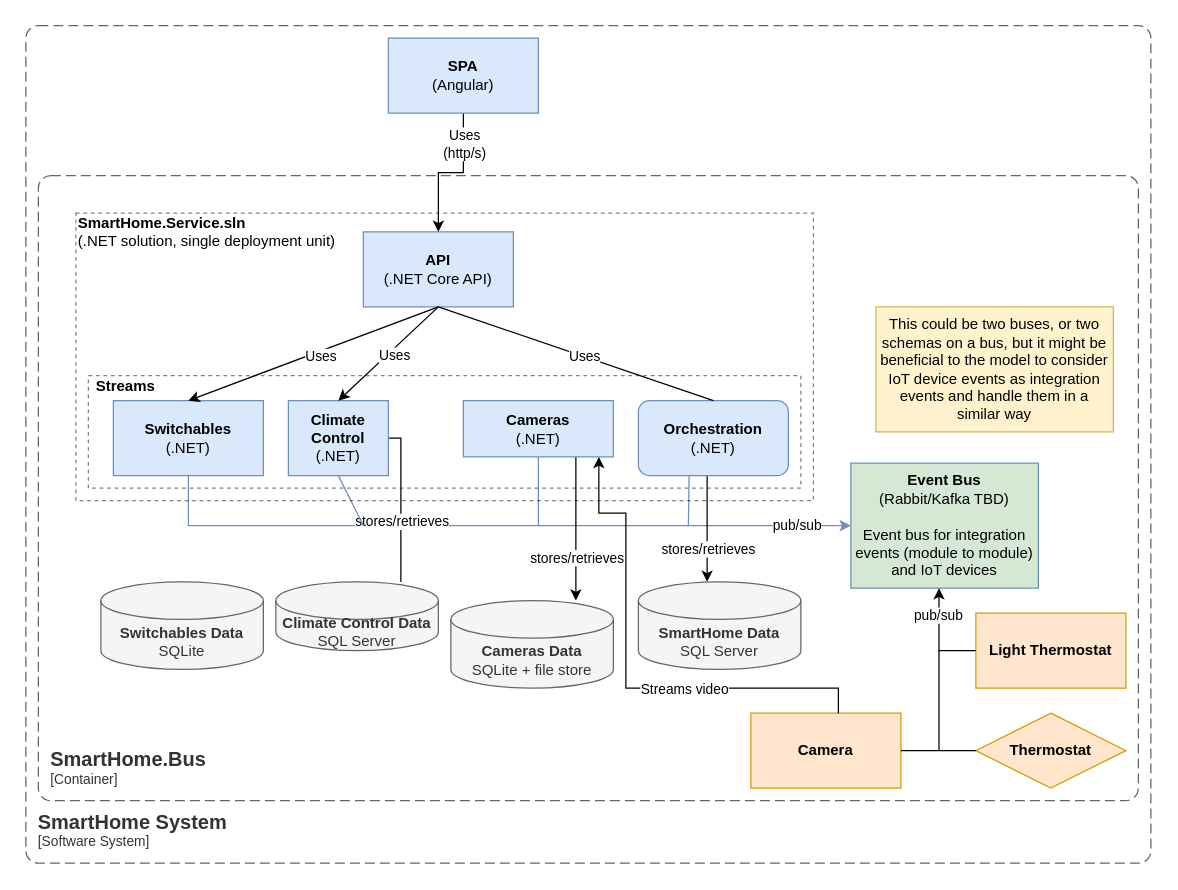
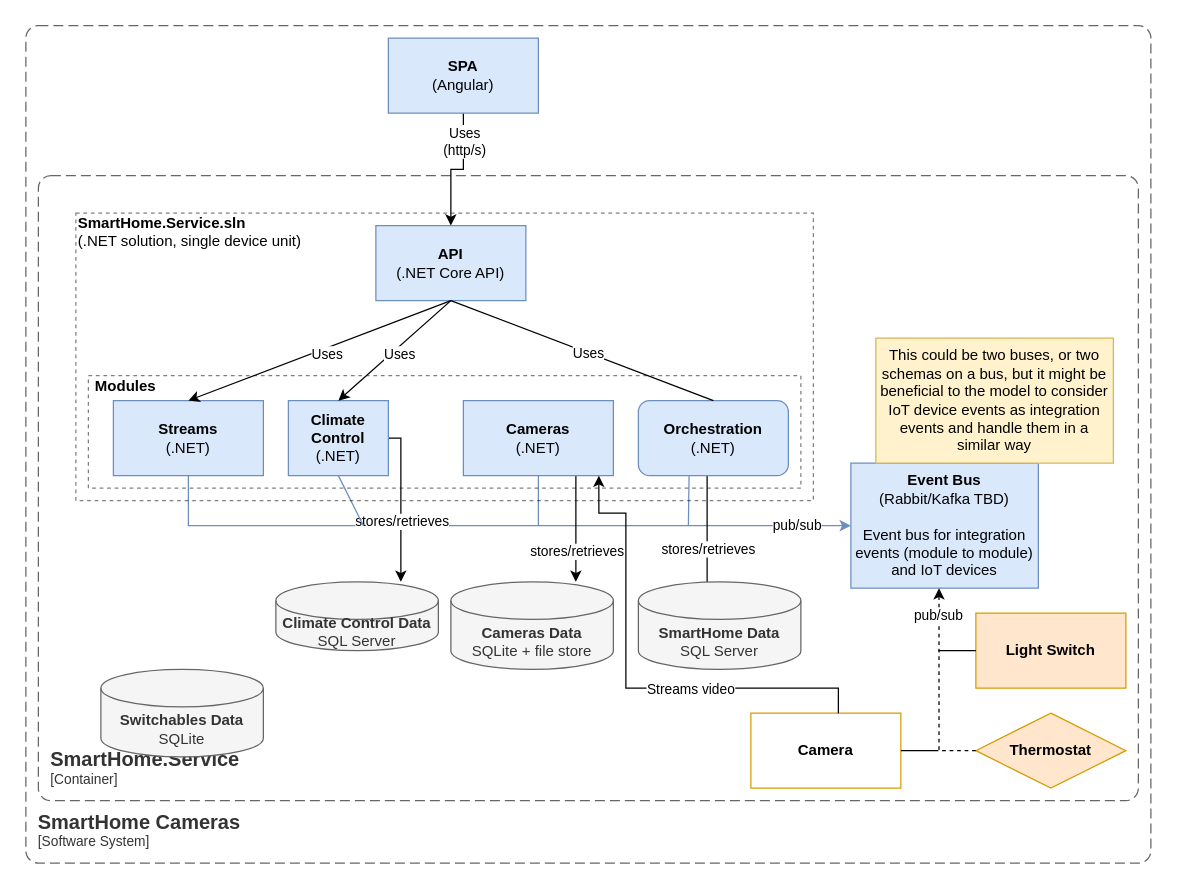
  <mxCell id="0" />
  <mxCell id="1" parent="0" />
  <mxCell id="2" value="" style="endArrow=classic;html=1;rounded=0;exitX=0.5;exitY=1;exitDx=0;exitDy=0;edgeStyle=orthogonalEdgeStyle;fillColor=#dae8fc;strokeColor=#6c8ebf;entryX=0;entryY=0.5;entryDx=0;entryDy=0;" edge="1" parent="1" source="8" target="27"><mxGeometry width="50" height="50" relative="1" as="geometry"><mxPoint x="340" y="450" as="sourcePoint" /><mxPoint x="650" y="410" as="targetPoint" /><Array as="points"><mxPoint x="150" y="420" /></Array></mxGeometry></mxCell>
  <mxCell id="3" value="pub/sub" style="edgeLabel;html=1;align=center;verticalAlign=middle;resizable=0;points=[];" vertex="1" connectable="0" parent="2"><mxGeometry x="0.8" y="1" relative="1" as="geometry"><mxPoint x="13" as="offset" /></mxGeometry></mxCell>
- <mxCell id="4" value="&lt;font style=&quot;font-size: 16px&quot;&gt;&lt;b&gt;&lt;div style=&quot;text-align: left&quot;&gt;SmartHome.Bus&lt;/div&gt;&lt;/b&gt;&lt;/font&gt;&lt;div style=&quot;text-align: left&quot;&gt;[Container]&lt;/div&gt;" style="rounded=1;fontSize=11;whiteSpace=wrap;html=1;dashed=1;arcSize=20;fillColor=none;strokeColor=#666666;fontColor=#333333;labelBackgroundColor=none;align=left;verticalAlign=bottom;labelBorderColor=none;spacingTop=0;spacing=10;dashPattern=8 4;metaEdit=1;rotatable=0;perimeter=rectanglePerimeter;noLabel=0;labelPadding=0;allowArrows=0;connectable=0;expand=0;recursiveResize=0;editable=1;pointerEvents=0;absoluteArcSize=1;points=[[0.25,0,0],[0.5,0,0],[0.75,0,0],[1,0.25,0],[1,0.5,0],[1,0.75,0],[0.75,1,0],[0.5,1,0],[0.25,1,0],[0,0.75,0],[0,0.5,0],[0,0.25,0]];" parent="1" vertex="1"><mxGeometry x="30" y="140" width="880" height="500" as="geometry" /></mxCell>
- <mxCell id="5" value="&lt;b&gt;Switchables Data&lt;/b&gt;&lt;br&gt;SQLite" style="shape=cylinder3;whiteSpace=wrap;html=1;boundedLbl=1;backgroundOutline=1;size=15;fillColor=#f5f5f5;fontColor=#333333;strokeColor=#666666;" parent="1" vertex="1"><mxGeometry x="80" y="465" width="130" height="70" as="geometry" /></mxCell>
- <mxCell id="6" value="&lt;font style=&quot;font-size: 16px&quot;&gt;&lt;b&gt;&lt;div style=&quot;text-align: left&quot;&gt;SmartHome System&lt;/div&gt;&lt;/b&gt;&lt;/font&gt;&lt;div style=&quot;text-align: left&quot;&gt;[Software System]&lt;/div&gt;" style="rounded=1;fontSize=11;whiteSpace=wrap;html=1;dashed=1;arcSize=20;fillColor=none;strokeColor=#666666;fontColor=#333333;labelBackgroundColor=none;align=left;verticalAlign=bottom;labelBorderColor=none;spacingTop=0;spacing=10;dashPattern=8 4;metaEdit=1;rotatable=0;perimeter=rectanglePerimeter;noLabel=0;labelPadding=0;allowArrows=0;connectable=0;expand=0;recursiveResize=0;editable=1;pointerEvents=0;absoluteArcSize=1;points=[[0.25,0,0],[0.5,0,0],[0.75,0,0],[1,0.25,0],[1,0.5,0],[1,0.75,0],[0.75,1,0],[0.5,1,0],[0.25,1,0],[0,0.75,0],[0,0.5,0],[0,0.25,0]];" parent="1" vertex="1"><mxGeometry x="20" y="20" width="900" height="670" as="geometry" /></mxCell>
- <mxCell id="7" value="&lt;b&gt;API&lt;/b&gt;&lt;br&gt;(.NET Core API)" style="rounded=0;whiteSpace=wrap;html=1;fillColor=#dae8fc;strokeColor=#6c8ebf;" parent="1" vertex="1"><mxGeometry x="290" y="185" width="120" height="60" as="geometry" /></mxCell>
- <mxCell id="8" value="&lt;b&gt;Switchables&lt;/b&gt;&lt;br&gt;(.NET)" style="rounded=0;whiteSpace=wrap;html=1;fillColor=#dae8fc;strokeColor=#6c8ebf;" parent="1" vertex="1"><mxGeometry x="90" y="320" width="120" height="60" as="geometry" /></mxCell>
- <mxCell id="9" value="" style="edgeStyle=orthogonalEdgeStyle;rounded=0;orthogonalLoop=1;jettySize=auto;html=1;endArrow=none;" parent="1" source="11" target="18" edge="1"><mxGeometry relative="1" as="geometry"><Array as="points"><mxPoint x="320" y="390" /><mxPoint x="320" y="390" /></Array></mxGeometry></mxCell>
+ <mxCell id="4" value="&lt;font style=&quot;font-size: 16px&quot;&gt;&lt;b&gt;&lt;div style=&quot;text-align: left&quot;&gt;SmartHome.Service&lt;/div&gt;&lt;/b&gt;&lt;/font&gt;&lt;div style=&quot;text-align: left&quot;&gt;[Container]&lt;/div&gt;" style="rounded=1;fontSize=11;whiteSpace=wrap;html=1;dashed=1;arcSize=20;fillColor=none;strokeColor=#666666;fontColor=#333333;labelBackgroundColor=none;align=left;verticalAlign=bottom;labelBorderColor=none;spacingTop=0;spacing=10;dashPattern=8 4;metaEdit=1;rotatable=0;perimeter=rectanglePerimeter;noLabel=0;labelPadding=0;allowArrows=0;connectable=0;expand=0;recursiveResize=0;editable=1;pointerEvents=0;absoluteArcSize=1;points=[[0.25,0,0],[0.5,0,0],[0.75,0,0],[1,0.25,0],[1,0.5,0],[1,0.75,0],[0.75,1,0],[0.5,1,0],[0.25,1,0],[0,0.75,0],[0,0.5,0],[0,0.25,0]];" parent="1" vertex="1"><mxGeometry x="30" y="140" width="880" height="500" as="geometry" /></mxCell>
+ <mxCell id="5" value="&lt;b&gt;Switchables Data&lt;/b&gt;&lt;br&gt;SQLite" style="shape=cylinder3;whiteSpace=wrap;html=1;boundedLbl=1;backgroundOutline=1;size=15;fillColor=#f5f5f5;fontColor=#333333;strokeColor=#666666;" parent="1" vertex="1"><mxGeometry x="80" y="535" width="130" height="70" as="geometry" /></mxCell>
+ <mxCell id="6" value="&lt;font style=&quot;font-size: 16px&quot;&gt;&lt;b&gt;&lt;div style=&quot;text-align: left&quot;&gt;SmartHome Cameras&lt;/div&gt;&lt;/b&gt;&lt;/font&gt;&lt;div style=&quot;text-align: left&quot;&gt;[Software System]&lt;/div&gt;" style="rounded=1;fontSize=11;whiteSpace=wrap;html=1;dashed=1;arcSize=20;fillColor=none;strokeColor=#666666;fontColor=#333333;labelBackgroundColor=none;align=left;verticalAlign=bottom;labelBorderColor=none;spacingTop=0;spacing=10;dashPattern=8 4;metaEdit=1;rotatable=0;perimeter=rectanglePerimeter;noLabel=0;labelPadding=0;allowArrows=0;connectable=0;expand=0;recursiveResize=0;editable=1;pointerEvents=0;absoluteArcSize=1;points=[[0.25,0,0],[0.5,0,0],[0.75,0,0],[1,0.25,0],[1,0.5,0],[1,0.75,0],[0.75,1,0],[0.5,1,0],[0.25,1,0],[0,0.75,0],[0,0.5,0],[0,0.25,0]];" parent="1" vertex="1"><mxGeometry x="20" y="20" width="900" height="670" as="geometry" /></mxCell>
+ <mxCell id="7" value="&lt;b&gt;API&lt;/b&gt;&lt;br&gt;(.NET Core API)" style="rounded=0;whiteSpace=wrap;html=1;fillColor=#dae8fc;strokeColor=#6c8ebf;" parent="1" vertex="1"><mxGeometry x="300" y="180" width="120" height="60" as="geometry" /></mxCell>
+ <mxCell id="8" value="&lt;b&gt;Streams&lt;/b&gt;&lt;br&gt;(.NET)" style="rounded=0;whiteSpace=wrap;html=1;fillColor=#dae8fc;strokeColor=#6c8ebf;" parent="1" vertex="1"><mxGeometry x="90" y="320" width="120" height="60" as="geometry" /></mxCell>
+ <mxCell id="9" value="" style="edgeStyle=orthogonalEdgeStyle;rounded=0;orthogonalLoop=1;jettySize=auto;html=1;" parent="1" source="11" target="18" edge="1"><mxGeometry relative="1" as="geometry"><Array as="points"><mxPoint x="320" y="390" /><mxPoint x="320" y="390" /></Array></mxGeometry></mxCell>
  <mxCell id="10" value="stores/retrieves" style="edgeLabel;html=1;align=center;verticalAlign=middle;resizable=0;points=[];" parent="9" vertex="1" connectable="0"><mxGeometry x="-0.26" relative="1" as="geometry"><mxPoint y="30" as="offset" /></mxGeometry></mxCell>
  <mxCell id="11" value="&lt;b&gt;Climate Control&lt;/b&gt;&lt;br&gt;(.NET)" style="rounded=0;whiteSpace=wrap;html=1;fillColor=#dae8fc;strokeColor=#6c8ebf;" parent="1" vertex="1"><mxGeometry x="230" y="320" width="80" height="60" as="geometry" /></mxCell>
  <mxCell id="12" value="" style="edgeStyle=orthogonalEdgeStyle;rounded=0;orthogonalLoop=1;jettySize=auto;html=1;" parent="1" source="14" target="19" edge="1"><mxGeometry relative="1" as="geometry"><Array as="points"><mxPoint x="460" y="400" /><mxPoint x="460" y="400" /></Array></mxGeometry></mxCell>
  <mxCell id="13" value="stores/retrieves" style="edgeLabel;html=1;align=center;verticalAlign=middle;resizable=0;points=[];" parent="12" vertex="1" connectable="0"><mxGeometry x="0.38" y="-1" relative="1" as="geometry"><mxPoint x="1" y="1" as="offset" /></mxGeometry></mxCell>
- <mxCell id="14" value="&lt;b&gt;Cameras&lt;/b&gt;&lt;br&gt;(.NET)" style="rounded=0;whiteSpace=wrap;html=1;fillColor=#dae8fc;strokeColor=#6c8ebf;" parent="1" vertex="1"><mxGeometry x="370" y="320" width="120" height="45" as="geometry" /></mxCell>
- <mxCell id="15" value="" style="edgeStyle=orthogonalEdgeStyle;rounded=0;orthogonalLoop=1;jettySize=auto;html=1;" parent="1" source="17" target="20" edge="1"><mxGeometry relative="1" as="geometry"><Array as="points"><mxPoint x="565" y="390" /><mxPoint x="565" y="390" /></Array></mxGeometry></mxCell>
+ <mxCell id="14" value="&lt;b&gt;Cameras&lt;/b&gt;&lt;br&gt;(.NET)" style="rounded=0;whiteSpace=wrap;html=1;fillColor=#dae8fc;strokeColor=#6c8ebf;" parent="1" vertex="1"><mxGeometry x="370" y="320" width="120" height="60" as="geometry" /></mxCell>
+ <mxCell id="15" value="" style="edgeStyle=orthogonalEdgeStyle;rounded=0;orthogonalLoop=1;jettySize=auto;html=1;endArrow=none;" parent="1" source="17" target="20" edge="1"><mxGeometry relative="1" as="geometry"><Array as="points"><mxPoint x="565" y="390" /><mxPoint x="565" y="390" /></Array></mxGeometry></mxCell>
  <mxCell id="16" value="stores/retrieves" style="edgeLabel;html=1;align=center;verticalAlign=middle;resizable=0;points=[];" parent="15" vertex="1" connectable="0"><mxGeometry x="0.358" relative="1" as="geometry"><mxPoint as="offset" /></mxGeometry></mxCell>
  <mxCell id="17" value="&lt;b&gt;Orchestration&lt;/b&gt;&lt;br&gt;(.NET)" style="whiteSpace=wrap;html=1;fillColor=#dae8fc;strokeColor=#6c8ebf;rounded=1;" parent="1" vertex="1"><mxGeometry x="510" y="320" width="120" height="60" as="geometry" /></mxCell>
  <mxCell id="18" value="&lt;b&gt;Climate Control Data&lt;/b&gt;&lt;br&gt;SQL Server" style="shape=cylinder3;whiteSpace=wrap;html=1;boundedLbl=1;backgroundOutline=1;size=15;fillColor=#f5f5f5;fontColor=#333333;strokeColor=#666666;" parent="1" vertex="1"><mxGeometry x="220" y="465" width="130" height="55" as="geometry" /></mxCell>
- <mxCell id="19" value="&lt;b&gt;Cameras Data&lt;/b&gt;&lt;br&gt;SQLite + file store" style="shape=cylinder3;whiteSpace=wrap;html=1;boundedLbl=1;backgroundOutline=1;size=15;fillColor=#f5f5f5;fontColor=#333333;strokeColor=#666666;" parent="1" vertex="1"><mxGeometry x="360" y="480" width="130" height="70" as="geometry" /></mxCell>
+ <mxCell id="19" value="&lt;b&gt;Cameras Data&lt;/b&gt;&lt;br&gt;SQLite + file store" style="shape=cylinder3;whiteSpace=wrap;html=1;boundedLbl=1;backgroundOutline=1;size=15;fillColor=#f5f5f5;fontColor=#333333;strokeColor=#666666;" parent="1" vertex="1"><mxGeometry x="360" y="465" width="130" height="70" as="geometry" /></mxCell>
  <mxCell id="20" value="&lt;b&gt;SmartHome Data&lt;/b&gt;&lt;br&gt;SQL Server" style="shape=cylinder3;whiteSpace=wrap;html=1;boundedLbl=1;backgroundOutline=1;size=15;fillColor=#f5f5f5;fontColor=#333333;strokeColor=#666666;" parent="1" vertex="1"><mxGeometry x="510" y="465" width="130" height="70" as="geometry" /></mxCell>
  <mxCell id="21" value="" style="endArrow=classic;html=1;rounded=0;exitX=0.5;exitY=1;exitDx=0;exitDy=0;entryX=0.5;entryY=0;entryDx=0;entryDy=0;" parent="1" source="7" target="8" edge="1"><mxGeometry width="50" height="50" relative="1" as="geometry"><mxPoint x="340" y="400" as="sourcePoint" /><mxPoint x="390" y="350" as="targetPoint" /></mxGeometry></mxCell>
  <mxCell id="22" value="Uses" style="edgeLabel;html=1;align=center;verticalAlign=middle;resizable=0;points=[];" parent="21" vertex="1" connectable="0"><mxGeometry x="0.185" y="1" relative="1" as="geometry"><mxPoint x="24" y="-6" as="offset" /></mxGeometry></mxCell>
  <mxCell id="23" value="" style="endArrow=classic;html=1;rounded=0;entryX=0.5;entryY=0;entryDx=0;entryDy=0;exitX=0.5;exitY=1;exitDx=0;exitDy=0;" parent="1" target="11" edge="1" source="7"><mxGeometry width="50" height="50" relative="1" as="geometry"><mxPoint x="360" y="230" as="sourcePoint" /><mxPoint x="390" y="350" as="targetPoint" /></mxGeometry></mxCell>
  <mxCell id="24" value="Uses" style="edgeLabel;html=1;align=center;verticalAlign=middle;resizable=0;points=[];" parent="23" vertex="1" connectable="0"><mxGeometry x="0.156" y="1" relative="1" as="geometry"><mxPoint x="10" y="-5" as="offset" /></mxGeometry></mxCell>
  <mxCell id="25" value="" style="endArrow=none;html=1;rounded=0;entryX=0.5;entryY=0;entryDx=0;entryDy=0;exitX=0.5;exitY=1;exitDx=0;exitDy=0;" parent="1" target="17" edge="1" source="7"><mxGeometry width="50" height="50" relative="1" as="geometry"><mxPoint x="360" y="230" as="sourcePoint" /><mxPoint x="390" y="350" as="targetPoint" /></mxGeometry></mxCell>
  <mxCell id="26" value="Uses" style="edgeLabel;html=1;align=center;verticalAlign=middle;resizable=0;points=[];" parent="25" vertex="1" connectable="0"><mxGeometry x="0.203" y="-1" relative="1" as="geometry"><mxPoint x="-16" y="-7" as="offset" /></mxGeometry></mxCell>
- <mxCell id="27" value="&lt;b&gt;Event Bus&lt;br&gt;&lt;/b&gt;(Rabbit/Kafka TBD)&lt;br&gt;&lt;br&gt;Event bus for integration events (module to module) and IoT devices" style="rounded=0;whiteSpace=wrap;html=1;fillColor=#d5e8d4;strokeColor=#6c8ebf;" parent="1" vertex="1"><mxGeometry x="680" y="370" width="150" height="100" as="geometry" /></mxCell>
- <mxCell id="28" value="This could be two buses, or two schemas on a bus, but it might be beneficial to the model to consider IoT device events as integration events and handle them in a similar way" style="rounded=0;whiteSpace=wrap;html=1;fillColor=#fff2cc;strokeColor=#d6b656;" parent="1" vertex="1"><mxGeometry x="700" y="245" width="190" height="100" as="geometry" /></mxCell>
- <mxCell id="29" value="&lt;b&gt;Light Thermostat&lt;/b&gt;" style="rounded=0;whiteSpace=wrap;html=1;fillColor=#ffe6cc;strokeColor=#d79b00;" parent="1" vertex="1"><mxGeometry x="780" y="490" width="120" height="60" as="geometry" /></mxCell>
+ <mxCell id="27" value="&lt;b&gt;Event Bus&lt;br&gt;&lt;/b&gt;(Rabbit/Kafka TBD)&lt;br&gt;&lt;br&gt;Event bus for integration events (module to module) and IoT devices" style="rounded=0;whiteSpace=wrap;html=1;fillColor=#dae8fc;strokeColor=#6c8ebf;" parent="1" vertex="1"><mxGeometry x="680" y="370" width="150" height="100" as="geometry" /></mxCell>
+ <mxCell id="28" value="This could be two buses, or two schemas on a bus, but it might be beneficial to the model to consider IoT device events as integration events and handle them in a similar way" style="rounded=0;whiteSpace=wrap;html=1;fillColor=#fff2cc;strokeColor=#d6b656;" parent="1" vertex="1"><mxGeometry x="700" y="270" width="190" height="100" as="geometry" /></mxCell>
+ <mxCell id="29" value="&lt;b&gt;Light Switch&lt;/b&gt;" style="rounded=0;whiteSpace=wrap;html=1;fillColor=#ffe6cc;strokeColor=#d79b00;" parent="1" vertex="1"><mxGeometry x="780" y="490" width="120" height="60" as="geometry" /></mxCell>
  <mxCell id="30" value="&lt;b&gt;Thermostat&lt;/b&gt;" style="rhombus;whiteSpace=wrap;html=1;fillColor=#ffe6cc;strokeColor=#d79b00;" parent="1" vertex="1"><mxGeometry x="780" y="570" width="120" height="60" as="geometry" /></mxCell>
- <mxCell id="31" value="&lt;b&gt;Camera&lt;/b&gt;" style="rounded=0;whiteSpace=wrap;html=1;fillColor=#ffe6cc;strokeColor=#d79b00;" parent="1" vertex="1"><mxGeometry x="600" y="570" width="120" height="60" as="geometry" /></mxCell>
- <mxCell id="32" value="" style="endArrow=none;html=1;rounded=0;exitX=0.47;exitY=1.001;exitDx=0;exitDy=0;edgeStyle=orthogonalEdgeStyle;entryX=0;entryY=0.5;entryDx=0;entryDy=0;exitPerimeter=0;endFill=0;startArrow=classic;startFill=1;" parent="1" source="27" target="30" edge="1"><mxGeometry width="50" height="50" relative="1" as="geometry"><mxPoint x="520" y="570" as="sourcePoint" /><mxPoint x="750" y="570" as="targetPoint" /><Array as="points"><mxPoint x="751" y="600" /></Array></mxGeometry></mxCell>
+ <mxCell id="31" value="&lt;b&gt;Camera&lt;/b&gt;" style="rounded=0;whiteSpace=wrap;html=1;fillColor=#ffffff;strokeColor=#d79b00;" parent="1" vertex="1"><mxGeometry x="600" y="570" width="120" height="60" as="geometry" /></mxCell>
+ <mxCell id="32" value="" style="endArrow=none;html=1;rounded=0;exitX=0.47;exitY=1.001;exitDx=0;exitDy=0;edgeStyle=orthogonalEdgeStyle;entryX=0;entryY=0.5;entryDx=0;entryDy=0;exitPerimeter=0;endFill=0;startArrow=classic;startFill=1;dashed=1;" parent="1" source="27" target="30" edge="1"><mxGeometry width="50" height="50" relative="1" as="geometry"><mxPoint x="520" y="570" as="sourcePoint" /><mxPoint x="750" y="570" as="targetPoint" /><Array as="points"><mxPoint x="751" y="600" /></Array></mxGeometry></mxCell>
  <mxCell id="33" value="pub/sub" style="edgeLabel;html=1;align=center;verticalAlign=middle;resizable=0;points=[];" parent="32" vertex="1" connectable="0"><mxGeometry x="-0.735" y="-1" relative="1" as="geometry"><mxPoint as="offset" /></mxGeometry></mxCell>
  <mxCell id="34" value="" style="endArrow=none;html=1;rounded=0;endFill=0;" parent="1" edge="1"><mxGeometry width="50" height="50" relative="1" as="geometry"><mxPoint x="750" y="520" as="sourcePoint" /><mxPoint x="780" y="520" as="targetPoint" /></mxGeometry></mxCell>
  <mxCell id="35" value="" style="endArrow=none;html=1;rounded=0;edgeStyle=orthogonalEdgeStyle;endFill=0;" parent="1" edge="1"><mxGeometry width="50" height="50" relative="1" as="geometry"><mxPoint x="750" y="600" as="sourcePoint" /><mxPoint x="720" y="600" as="targetPoint" /></mxGeometry></mxCell>
  <mxCell id="36" value="" style="endArrow=classic;html=1;rounded=0;entryX=0.903;entryY=1;entryDx=0;entryDy=0;entryPerimeter=0;edgeStyle=orthogonalEdgeStyle;" parent="1" target="14" edge="1"><mxGeometry width="50" height="50" relative="1" as="geometry"><mxPoint x="670" y="570" as="sourcePoint" /><mxPoint x="600" y="420" as="targetPoint" /><Array as="points"><mxPoint x="670" y="550" /><mxPoint x="500" y="550" /><mxPoint x="500" y="410" /><mxPoint x="478" y="410" /></Array></mxGeometry></mxCell>
  <mxCell id="37" value="Streams video" style="edgeLabel;html=1;align=center;verticalAlign=middle;resizable=0;points=[];" parent="36" vertex="1" connectable="0"><mxGeometry x="-0.274" relative="1" as="geometry"><mxPoint as="offset" /></mxGeometry></mxCell>
  <mxCell id="38" value="" style="endArrow=none;html=1;rounded=0;entryX=0.5;entryY=1;entryDx=0;entryDy=0;fillColor=#dae8fc;strokeColor=#6c8ebf;" edge="1" parent="1" target="11"><mxGeometry width="50" height="50" relative="1" as="geometry"><mxPoint x="290" y="420" as="sourcePoint" /><mxPoint x="350" y="400" as="targetPoint" /></mxGeometry></mxCell>
  <mxCell id="39" value="" style="endArrow=none;html=1;rounded=0;entryX=0.5;entryY=1;entryDx=0;entryDy=0;fillColor=#dae8fc;strokeColor=#6c8ebf;" edge="1" parent="1" target="14"><mxGeometry width="50" height="50" relative="1" as="geometry"><mxPoint x="430" y="420" as="sourcePoint" /><mxPoint x="350" y="400" as="targetPoint" /></mxGeometry></mxCell>
  <mxCell id="40" value="" style="endArrow=none;html=1;rounded=0;entryX=0.338;entryY=1.003;entryDx=0;entryDy=0;entryPerimeter=0;fillColor=#dae8fc;strokeColor=#6c8ebf;" edge="1" parent="1" target="17"><mxGeometry width="50" height="50" relative="1" as="geometry"><mxPoint x="550" y="420" as="sourcePoint" /><mxPoint x="390" y="400" as="targetPoint" /></mxGeometry></mxCell>
  <mxCell id="41" value="" style="edgeStyle=orthogonalEdgeStyle;rounded=0;orthogonalLoop=1;jettySize=auto;html=1;" edge="1" parent="1" source="43" target="7"><mxGeometry relative="1" as="geometry" /></mxCell>
  <mxCell id="42" value="Uses&lt;br&gt;(http/s)" style="edgeLabel;html=1;align=center;verticalAlign=middle;resizable=0;points=[];" vertex="1" connectable="0" parent="41"><mxGeometry x="-0.73" y="-2" relative="1" as="geometry"><mxPoint x="2" y="8" as="offset" /></mxGeometry></mxCell>
  <mxCell id="43" value="&lt;b&gt;SPA&lt;/b&gt;&lt;br&gt;(Angular)" style="rounded=0;whiteSpace=wrap;html=1;fillColor=#dae8fc;strokeColor=#6c8ebf;" vertex="1" parent="1"><mxGeometry x="310" y="30" width="120" height="60" as="geometry" /></mxCell>
  <mxCell id="44" value="" style="group;dashed=1;dashPattern=8 8;" vertex="1" connectable="0" parent="1"><mxGeometry x="70" y="300" width="580" height="100" as="geometry" /></mxCell>
  <mxCell id="45" value="" style="rounded=0;whiteSpace=wrap;html=1;fillColor=none;dashed=1;opacity=50;" vertex="1" parent="44"><mxGeometry x="-10" y="-130" width="590" height="230" as="geometry" /></mxCell>
  <mxCell id="46" value="" style="rounded=0;whiteSpace=wrap;html=1;fillColor=none;dashed=1;opacity=50;" vertex="1" parent="44"><mxGeometry width="570" height="90" as="geometry" /></mxCell>
- <mxCell id="47" value="&lt;b&gt;Streams&lt;/b&gt;" style="text;html=1;strokeColor=none;fillColor=none;align=center;verticalAlign=middle;whiteSpace=wrap;rounded=0;" vertex="1" parent="44"><mxGeometry width="60" height="18" as="geometry" /></mxCell>
- <mxCell id="48" value="&lt;b&gt;SmartHome.Service.sln&lt;/b&gt;&lt;br&gt;(.NET solution, single deployment unit)" style="text;html=1;strokeColor=none;fillColor=none;align=left;verticalAlign=middle;whiteSpace=wrap;rounded=0;" vertex="1" parent="1"><mxGeometry x="60" y="170" width="220" height="30" as="geometry" /></mxCell>
+ <mxCell id="47" value="&lt;b&gt;Modules&lt;/b&gt;" style="text;html=1;strokeColor=none;fillColor=none;align=center;verticalAlign=middle;whiteSpace=wrap;rounded=0;" vertex="1" parent="44"><mxGeometry width="60" height="18" as="geometry" /></mxCell>
+ <mxCell id="48" value="&lt;b&gt;SmartHome.Service.sln&lt;/b&gt;&lt;br&gt;(.NET solution, single device unit)" style="text;html=1;strokeColor=none;fillColor=none;align=left;verticalAlign=middle;whiteSpace=wrap;rounded=0;" vertex="1" parent="1"><mxGeometry x="60" y="170" width="220" height="30" as="geometry" /></mxCell>
